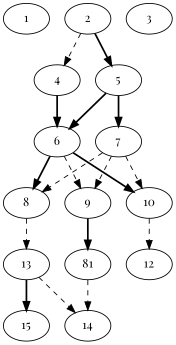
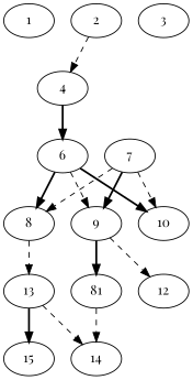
  digraph {
    fontname="Playfair Display"
    node [alpha=0.10 fontname="Playfair Display"]
    edge [fontname="Playfair Display" style=dashed]
    1 [alpha=0.19 expect_size=48316416]
    2 [alpha=0.18 expect_size=35752960]
    4 [alpha=0.12 expect_size=47916032]
-   5 [alpha=0.07 expect_size=41452544]
    6 [alpha=0.02 expect_size=7193600]
    7 [alpha=0.03 expect_size=36107264]
    8 [alpha=0.06 expect_size=18833408]
    9 [alpha=0.16 expect_size=30880768]
    10 [expect_size=38370304]
    3 [expect_size=27174912]
    13 [expect_size=48831488]
    n12 [alpha=0.08 expect_size=7121920 label=81]
    12 [alpha=0.13 expect_size=5879808]
    14 [alpha=0.01 expect_size=25480192]
    15 [alpha=0.16 expect_size=5438464]
    2 -> 4
-   2 -> 5 [style=bold]
    4 -> 6 [style=bold]
-   5 -> 6 [style=bold]
-   5 -> 7 [style=bold]
    6 -> 8 [style=bold]
    6 -> 9
    6 -> 10 [style=bold]
    7 -> 8
-   7 -> 9
+   7 -> 9 [style=bold]
    7 -> 10
    8 -> 13
    9 -> n12 [style=bold]
-   10 -> 12
+   9 -> 12
    13 -> 14
    13 -> 15 [style=bold]
    n12 -> 14
  }
